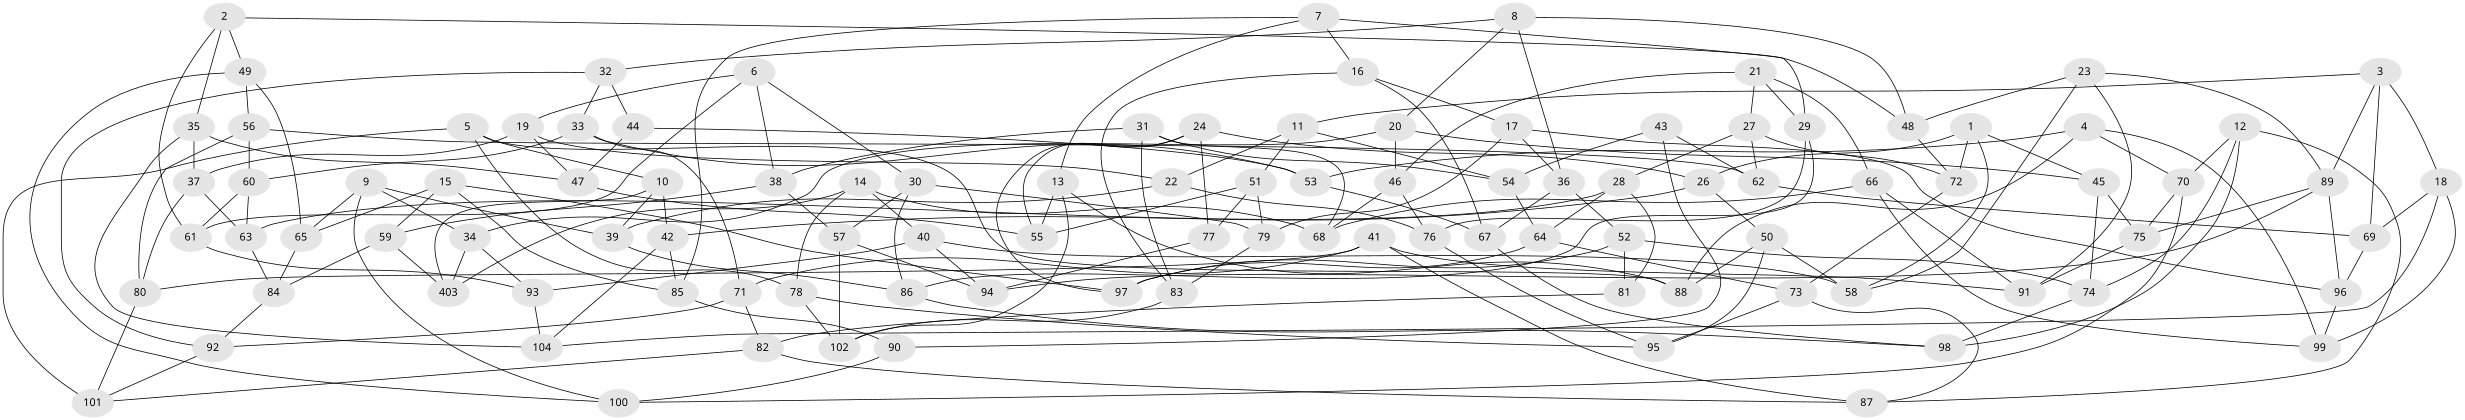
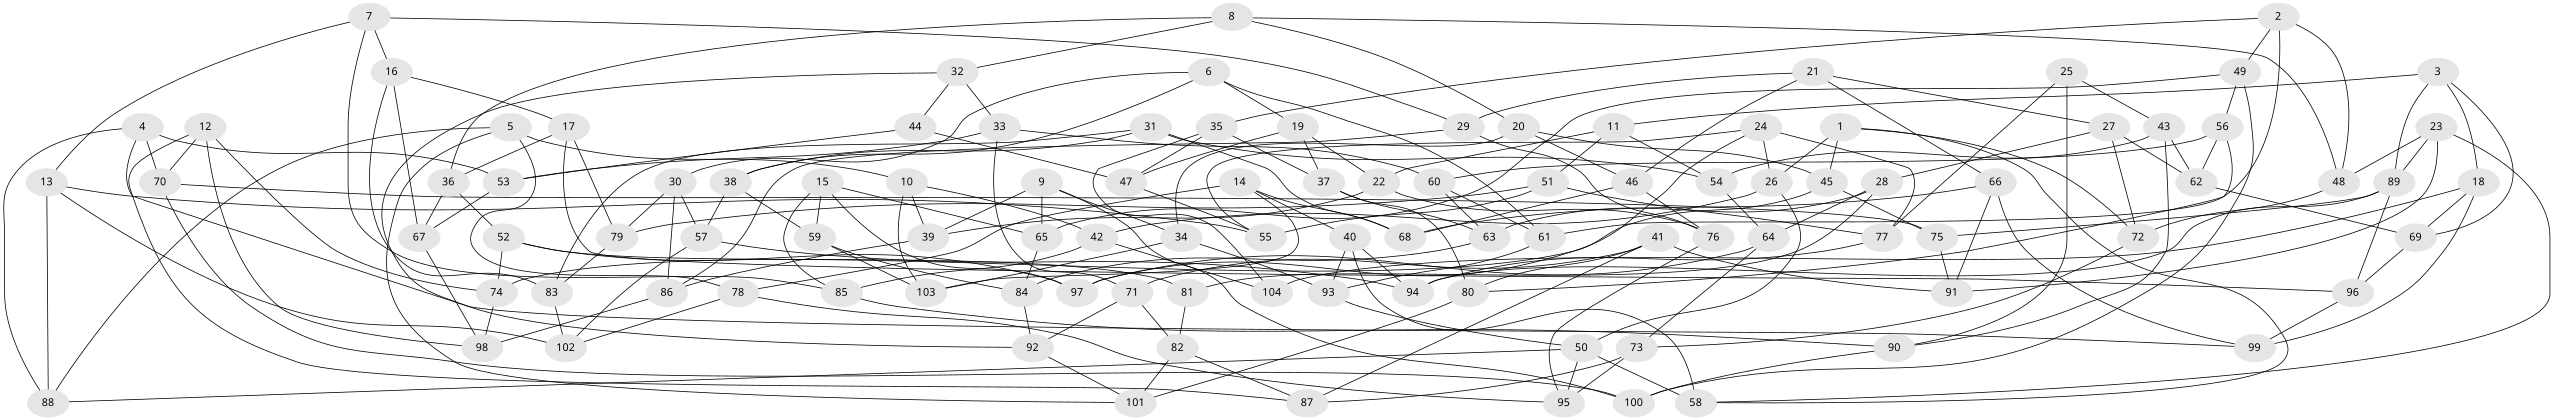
  graph {
    fontname="Noto Sans"
    node [color=gray90 fontname="Noto Sans" style=filled]
    edge [fontname="Noto Sans"]
    1
    26
    45
    58
    72
    42
    50
    74
    75
    73
    2
    35
    48
    49
    61
    104
    37
    47
    65
    100
    56
    93
    3
    11
    18
    69
    89
    22
    51
    54
    99
    96
    94
    4
    53
    70
    88
    67
    5
    10
    78
    101
    39
-   103 [label=403]
+   103
    102
    95
    6
    19
    30
    38
    79
    86
    57
    59
    7
    13
    16
    29
    85
    55
    17
    83
    76
    90
    8
    20
    32
    36
    34
    46
    33
    44
    92
    52
    9
    84
    77
    64
    12
    87
    98
    14
    40
    68
    15
    97
    63
    80
    21
    27
    66
    28
    62
    91
    23
    24
+   25
    43
    81
    82
    31
    60
    71
    41
    1 -- 26
    1 -- 45
    1 -- 58
    1 -- 72
    26 -- 42
    26 -- 50
    45 -- 74
    45 -- 75
    72 -- 73
    42 -- 104
    42 -- 85
    50 -- 58
    50 -- 88
    50 -- 95
    74 -- 98
    75 -- 91
    73 -- 95
    73 -- 87
    2 -- 35
    2 -- 48
    2 -- 49
    2 -- 61
    35 -- 104
    35 -- 37
    35 -- 47
    48 -- 72
    49 -- 65
    49 -- 100
    49 -- 56
    61 -- 93
    37 -- 63
    37 -- 80
    47 -- 55
    65 -- 84
    56 -- 80
    56 -- 62
    56 -- 60
-   93 -- 104
+   93 -- 50
    3 -- 11
    3 -- 18
    3 -- 69
    3 -- 89
    11 -- 22
    11 -- 51
    11 -- 54
    18 -- 104
    18 -- 69
    18 -- 99
    69 -- 96
    89 -- 75
    89 -- 96
    89 -- 94
    22 -- 39
    22 -- 76
    51 -- 79
    51 -- 55
    51 -- 77
    54 -- 64
    96 -- 99
    4 -- 99
    4 -- 53
    4 -- 70
    4 -- 88
    53 -- 67
    70 -- 75
    70 -- 100
    67 -- 98
    5 -- 88
    5 -- 10
    5 -- 78
    5 -- 101
    10 -- 42
    10 -- 39
    10 -- 103
    78 -- 102
    78 -- 95
    39 -- 86
    6 -- 61
    6 -- 19
    6 -- 30
    6 -- 38
    19 -- 37
    19 -- 47
    19 -- 22
    30 -- 79
    30 -- 86
    30 -- 57
    38 -- 57
    38 -- 59
    79 -- 83
    86 -- 98
    57 -- 94
    57 -- 102
    59 -- 103
    59 -- 84
    7 -- 13
    7 -- 16
    7 -- 29
    7 -- 85
    13 -- 88
    13 -- 102
    13 -- 55
    16 -- 67
    16 -- 17
    16 -- 83
    29 -- 86
    29 -- 76
    85 -- 90
    17 -- 96
    17 -- 79
    17 -- 36
    83 -- 102
    76 -- 95
    90 -- 100
    8 -- 48
    8 -- 20
    8 -- 32
    8 -- 36
    20 -- 45
    20 -- 34
    20 -- 46
    32 -- 33
    32 -- 44
    32 -- 92
    36 -- 67
    36 -- 52
    34 -- 93
    34 -- 103
    46 -- 76
    46 -- 68
    33 -- 53
    33 -- 60
    33 -- 71
    44 -- 47
    44 -- 53
    92 -- 101
    52 -- 74
    52 -- 97
    52 -- 81
    9 -- 65
    9 -- 100
    9 -- 39
    9 -- 34
    84 -- 92
    77 -- 94
    64 -- 73
    64 -- 97
    12 -- 74
    12 -- 70
    12 -- 87
    12 -- 98
    14 -- 78
    14 -- 103
    14 -- 40
    14 -- 68
    40 -- 58
    40 -- 93
    40 -- 94
    15 -- 65
    15 -- 59
    15 -- 85
    15 -- 97
    63 -- 84
    80 -- 101
    21 -- 29
    21 -- 46
    21 -- 27
    21 -- 66
    27 -- 72
    27 -- 28
    27 -- 62
    66 -- 99
    66 -- 68
    66 -- 91
    28 -- 64
    28 -- 63
    28 -- 81
    62 -- 69
    23 -- 58
    23 -- 48
    23 -- 89
    23 -- 91
    24 -- 26
    24 -- 55
    24 -- 77
    24 -- 97
+   25 -- 90
+   25 -- 77
+   25 -- 43
    43 -- 54
    43 -- 90
    43 -- 62
    81 -- 82
    82 -- 101
    82 -- 87
    31 -- 54
    31 -- 38
    31 -- 83
    31 -- 68
    60 -- 61
    60 -- 63
    71 -- 92
    71 -- 82
    41 -- 87
    41 -- 80
    41 -- 91
    41 -- 71
  }
